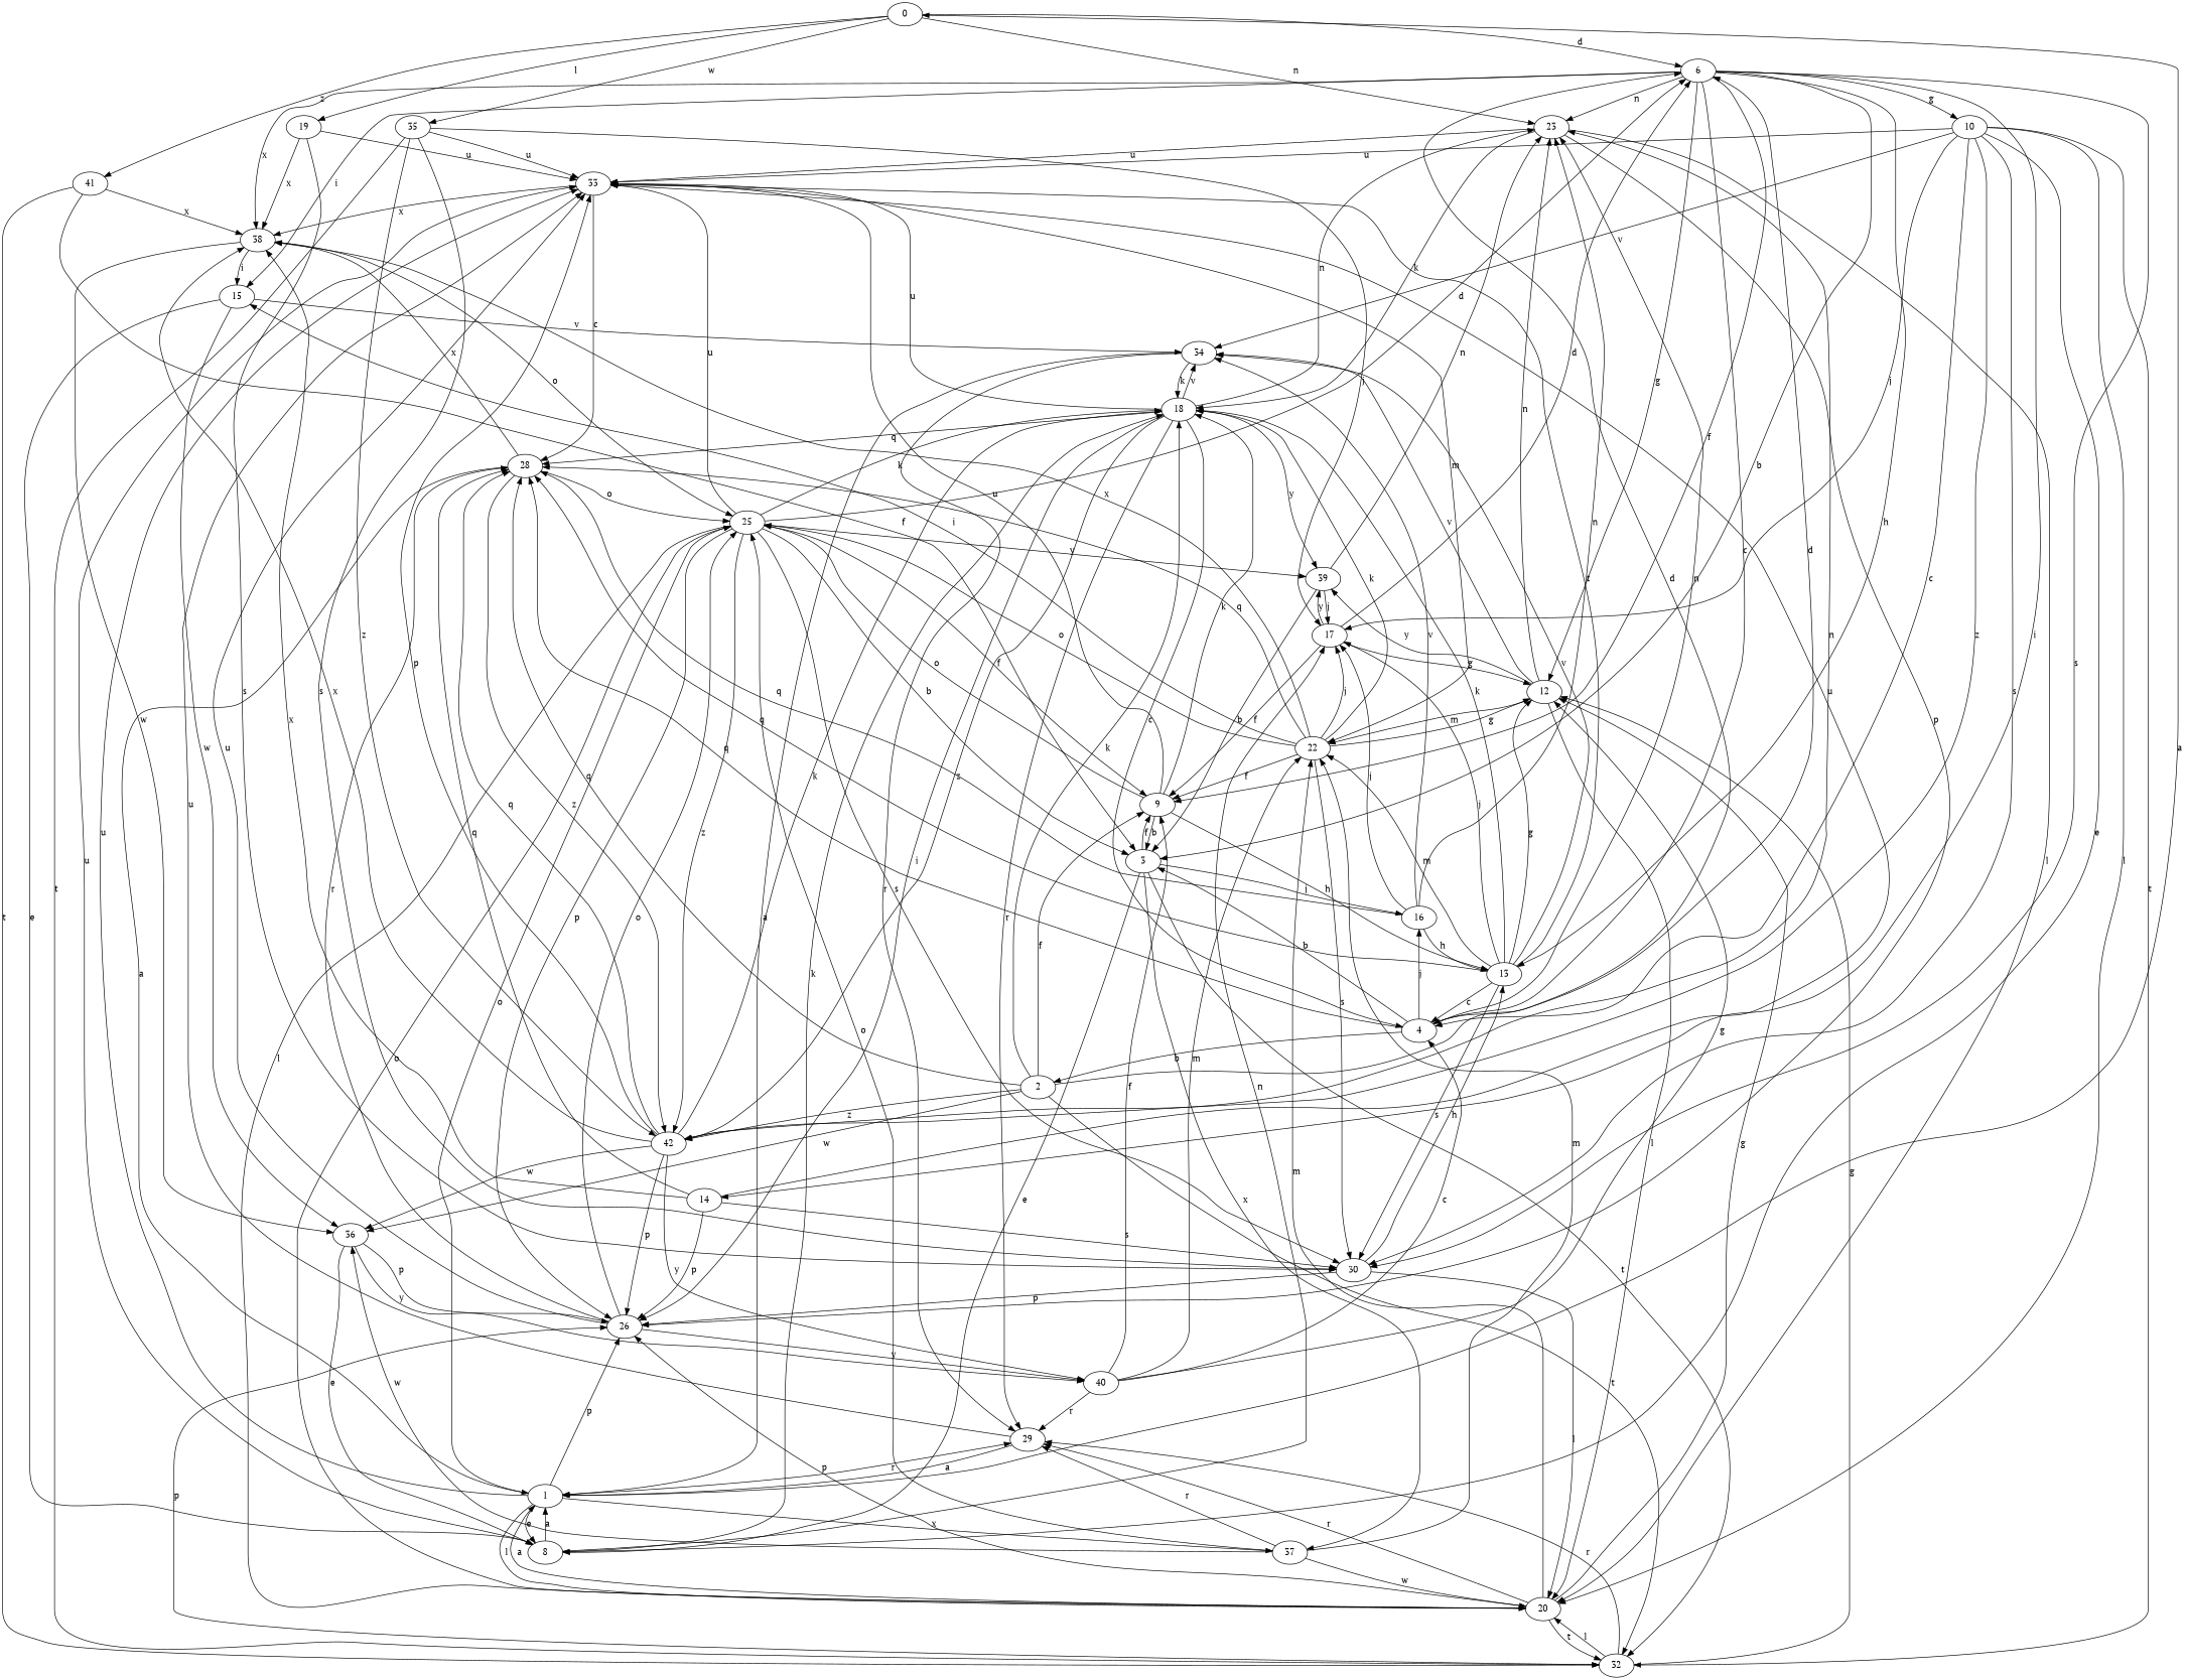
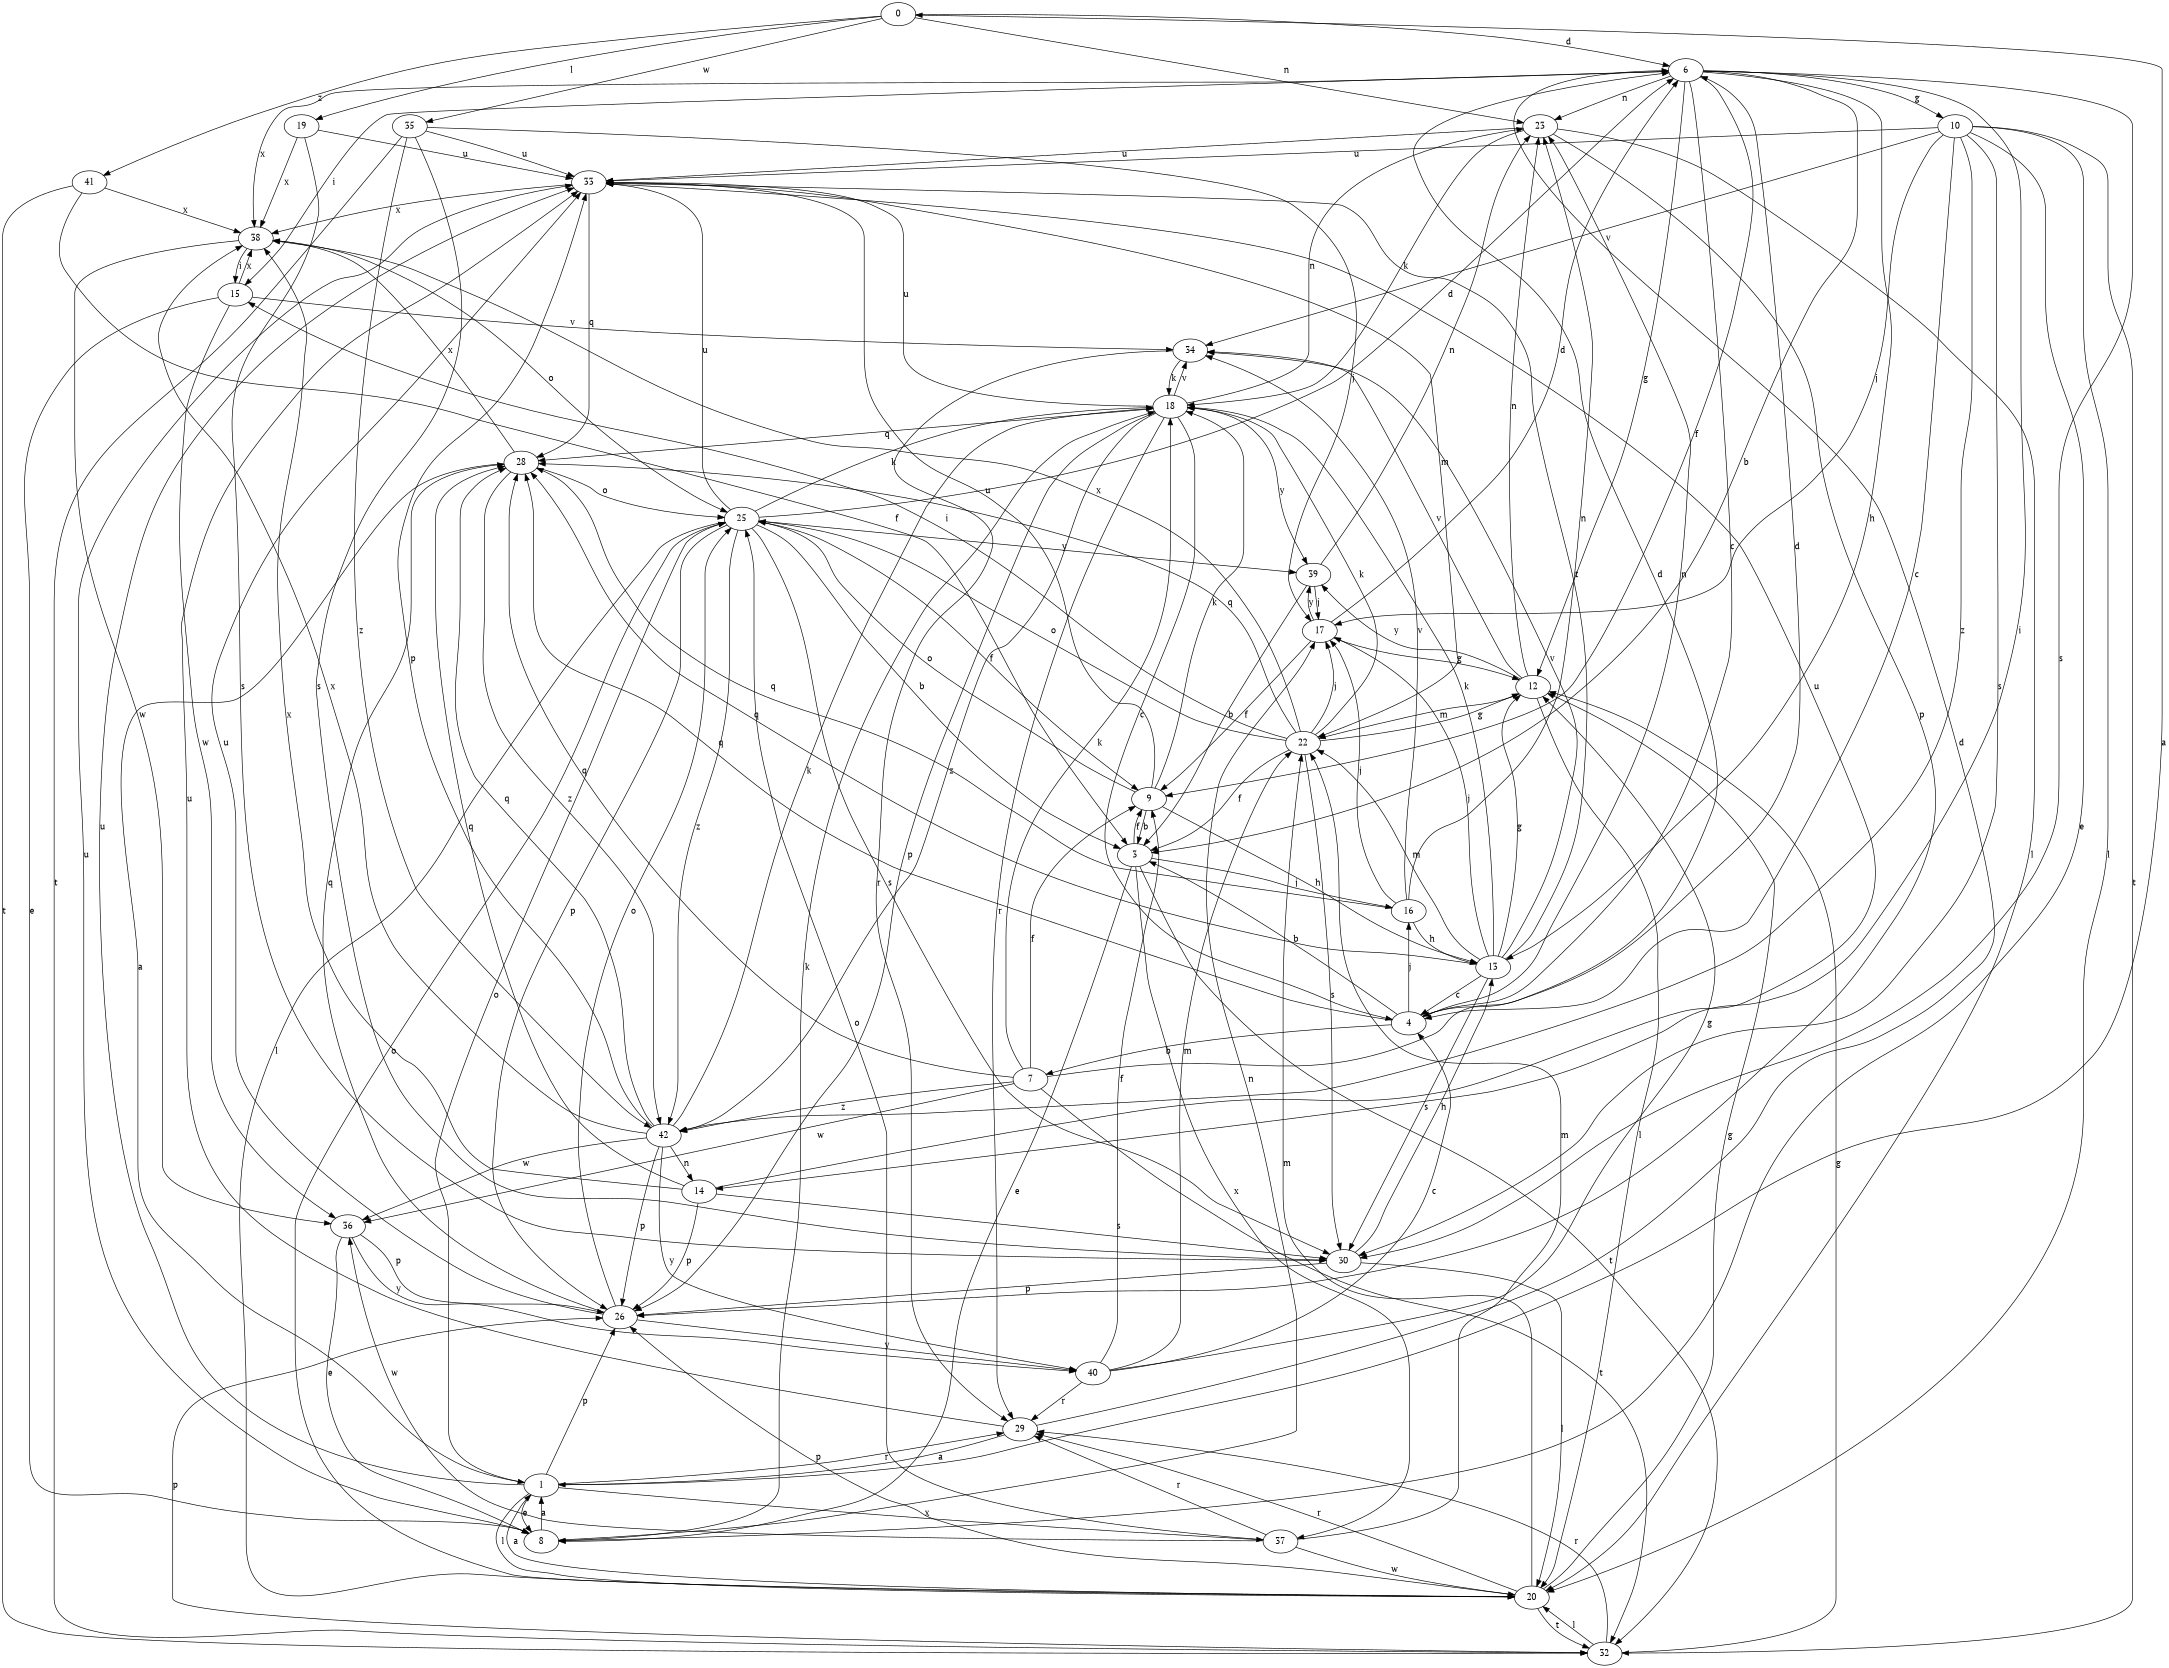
  strict digraph {
    fontname="PT Serif"
    node [fontname="PT Serif"]
    edge [fontname="PT Serif"]
    0
    6
    19
    23
    35
    41
    9
    3
    4
    10
    12
    13
    14
    15
    30
    38
    33
    20
    26
    18
    32
    42
    17
    1
    8
    25
    29
    37
    22
    39
    28
    40
    36
-   2
+   2 [label=7]
    34
    16
    0 -> 6 [label=d]
    0 -> 19 [label=l]
    0 -> 23 [label=n]
    0 -> 35 [label=w]
    0 -> 41 [label=z]
    6 -> 23 [label=n]
    6 -> 9 [label=f]
    6 -> 3 [label=b]
    6 -> 4 [label=c]
    6 -> 10 [label=g]
    6 -> 12 [label=g]
    6 -> 13 [label=h]
    6 -> 14 [label=i]
    6 -> 15 [label=i]
    6 -> 30 [label=s]
    6 -> 38 [label=x]
    19 -> 30 [label=s]
    19 -> 38 [label=x]
    19 -> 33 [label=u]
    23 -> 33 [label=u]
    23 -> 20 [label=l]
    23 -> 26 [label=p]
    23 -> 18 [label=k]
    35 -> 30 [label=s]
    35 -> 33 [label=u]
    35 -> 32 [label=t]
    35 -> 42 [label=z]
    35 -> 17 [label=j]
    41 -> 3 [label=f]
    41 -> 38 [label=x]
    41 -> 32 [label=t]
    9 -> 3 [label=b]
    9 -> 13 [label=h]
    9 -> 33 [label=u]
    9 -> 18 [label=k]
    9 -> 25 [label=o]
    3 -> 9 [label=f]
    3 -> 32 [label=t]
    3 -> 8 [label=e]
    3 -> 37 [label=x]
    3 -> 16 [label=j]
    4 -> 6 [label=d]
    4 -> 23 [label=n]
    4 -> 3 [label=b]
    4 -> 28 [label=q]
    4 -> 2 [label=b]
    4 -> 16 [label=j]
    10 -> 4 [label=c]
    10 -> 30 [label=s]
    10 -> 33 [label=u]
    10 -> 20 [label=l]
    10 -> 32 [label=t]
    10 -> 42 [label=z]
    10 -> 17 [label=j]
    10 -> 8 [label=e]
    10 -> 34 [label=v]
    12 -> 23 [label=n]
    12 -> 20 [label=l]
    12 -> 22 [label=m]
    12 -> 39 [label=y]
    12 -> 34 [label=v]
    13 -> 4 [label=c]
    13 -> 12 [label=g]
    13 -> 30 [label=s]
    13 -> 33 [label=t]
    13 -> 18 [label=k]
    13 -> 17 [label=j]
    13 -> 22 [label=m]
    13 -> 28 [label=q]
    13 -> 34 [label=v]
    14 -> 30 [label=s]
    14 -> 38 [label=x]
    14 -> 33 [label=u]
    14 -> 26 [label=p]
    14 -> 28 [label=q]
+   15 -> 38 [label=x]
    15 -> 8 [label=e]
    15 -> 36 [label=w]
    15 -> 34 [label=v]
    30 -> 13 [label=h]
    30 -> 20 [label=l]
    30 -> 26 [label=p]
    38 -> 15 [label=i]
    38 -> 25 [label=o]
    38 -> 36 [label=w]
    33 -> 38 [label=x]
    33 -> 22 [label=m]
-   33 -> 28 [label=c]
+   33 -> 28 [label=q]
    20 -> 12 [label=g]
    20 -> 26 [label=p]
    20 -> 32 [label=t]
    20 -> 1 [label=a]
    20 -> 25 [label=o]
    20 -> 29 [label=r]
    20 -> 22 [label=m]
    26 -> 33 [label=u]
    26 -> 25 [label=o]
-   26 -> 28 [label=r]
+   26 -> 28 [label=q]
    26 -> 40 [label=y]
    18 -> 23 [label=n]
    18 -> 4 [label=c]
    18 -> 33 [label=u]
-   18 -> 26 [label=i]
+   18 -> 26 [label=p]
    18 -> 42 [label=z]
    18 -> 29 [label=r]
    18 -> 39 [label=y]
    18 -> 28 [label=q]
    18 -> 34 [label=v]
    32 -> 12 [label=g]
    32 -> 20 [label=l]
    32 -> 26 [label=p]
    32 -> 29 [label=r]
-   42 -> 23 [label=n]
+   42 -> 14 [label=n]
    42 -> 38 [label=x]
    42 -> 33 [label=p]
    42 -> 26 [label=p]
    42 -> 18 [label=k]
    42 -> 28 [label=q]
    42 -> 40 [label=y]
    42 -> 36 [label=w]
    17 -> 6 [label=d]
    17 -> 9 [label=f]
    17 -> 12 [label=g]
    17 -> 39 [label=y]
    1 -> 0 [label=a]
    1 -> 33 [label=u]
    1 -> 20 [label=l]
    1 -> 26 [label=p]
    1 -> 8 [label=e]
    1 -> 25 [label=o]
    1 -> 29 [label=r]
    1 -> 37 [label=x]
    8 -> 33 [label=u]
    8 -> 18 [label=k]
    8 -> 17 [label=n]
    8 -> 1 [label=a]
    25 -> 6 [label=d]
    25 -> 9 [label=f]
    25 -> 3 [label=b]
    25 -> 30 [label=s]
    25 -> 33 [label=u]
    25 -> 20 [label=l]
    25 -> 26 [label=p]
    25 -> 18 [label=k]
    25 -> 42 [label=z]
    25 -> 39 [label=y]
+   29 -> 6 [label=d]
    29 -> 33 [label=u]
    29 -> 1 [label=a]
    37 -> 20 [label=w]
    37 -> 25 [label=o]
    37 -> 29 [label=r]
    37 -> 22 [label=m]
    37 -> 36 [label=w]
-   22 -> 9 [label=f]
+   22 -> 3 [label=f]
    22 -> 12 [label=g]
    22 -> 15 [label=i]
    22 -> 30 [label=s]
    22 -> 38 [label=x]
    22 -> 18 [label=k]
    22 -> 17 [label=j]
    22 -> 25 [label=o]
    22 -> 28 [label=q]
    39 -> 23 [label=n]
    39 -> 3 [label=b]
    39 -> 17 [label=j]
    28 -> 38 [label=x]
    28 -> 42 [label=z]
    28 -> 1 [label=a]
    28 -> 25 [label=o]
    40 -> 9 [label=f]
    40 -> 4 [label=c]
    40 -> 12 [label=g]
    40 -> 29 [label=r]
    40 -> 22 [label=m]
    36 -> 26 [label=p]
    36 -> 8 [label=e]
    36 -> 40 [label=y]
    2 -> 6 [label=d]
    2 -> 9 [label=f]
    2 -> 18 [label=k]
    2 -> 32 [label=t]
    2 -> 42 [label=z]
    2 -> 28 [label=q]
    2 -> 36 [label=w]
    34 -> 18 [label=k]
-   34 -> 1 [label=a]
    34 -> 29 [label=r]
    16 -> 23 [label=n]
    16 -> 13 [label=h]
    16 -> 17 [label=j]
    16 -> 28 [label=q]
    16 -> 34 [label=v]
  }
